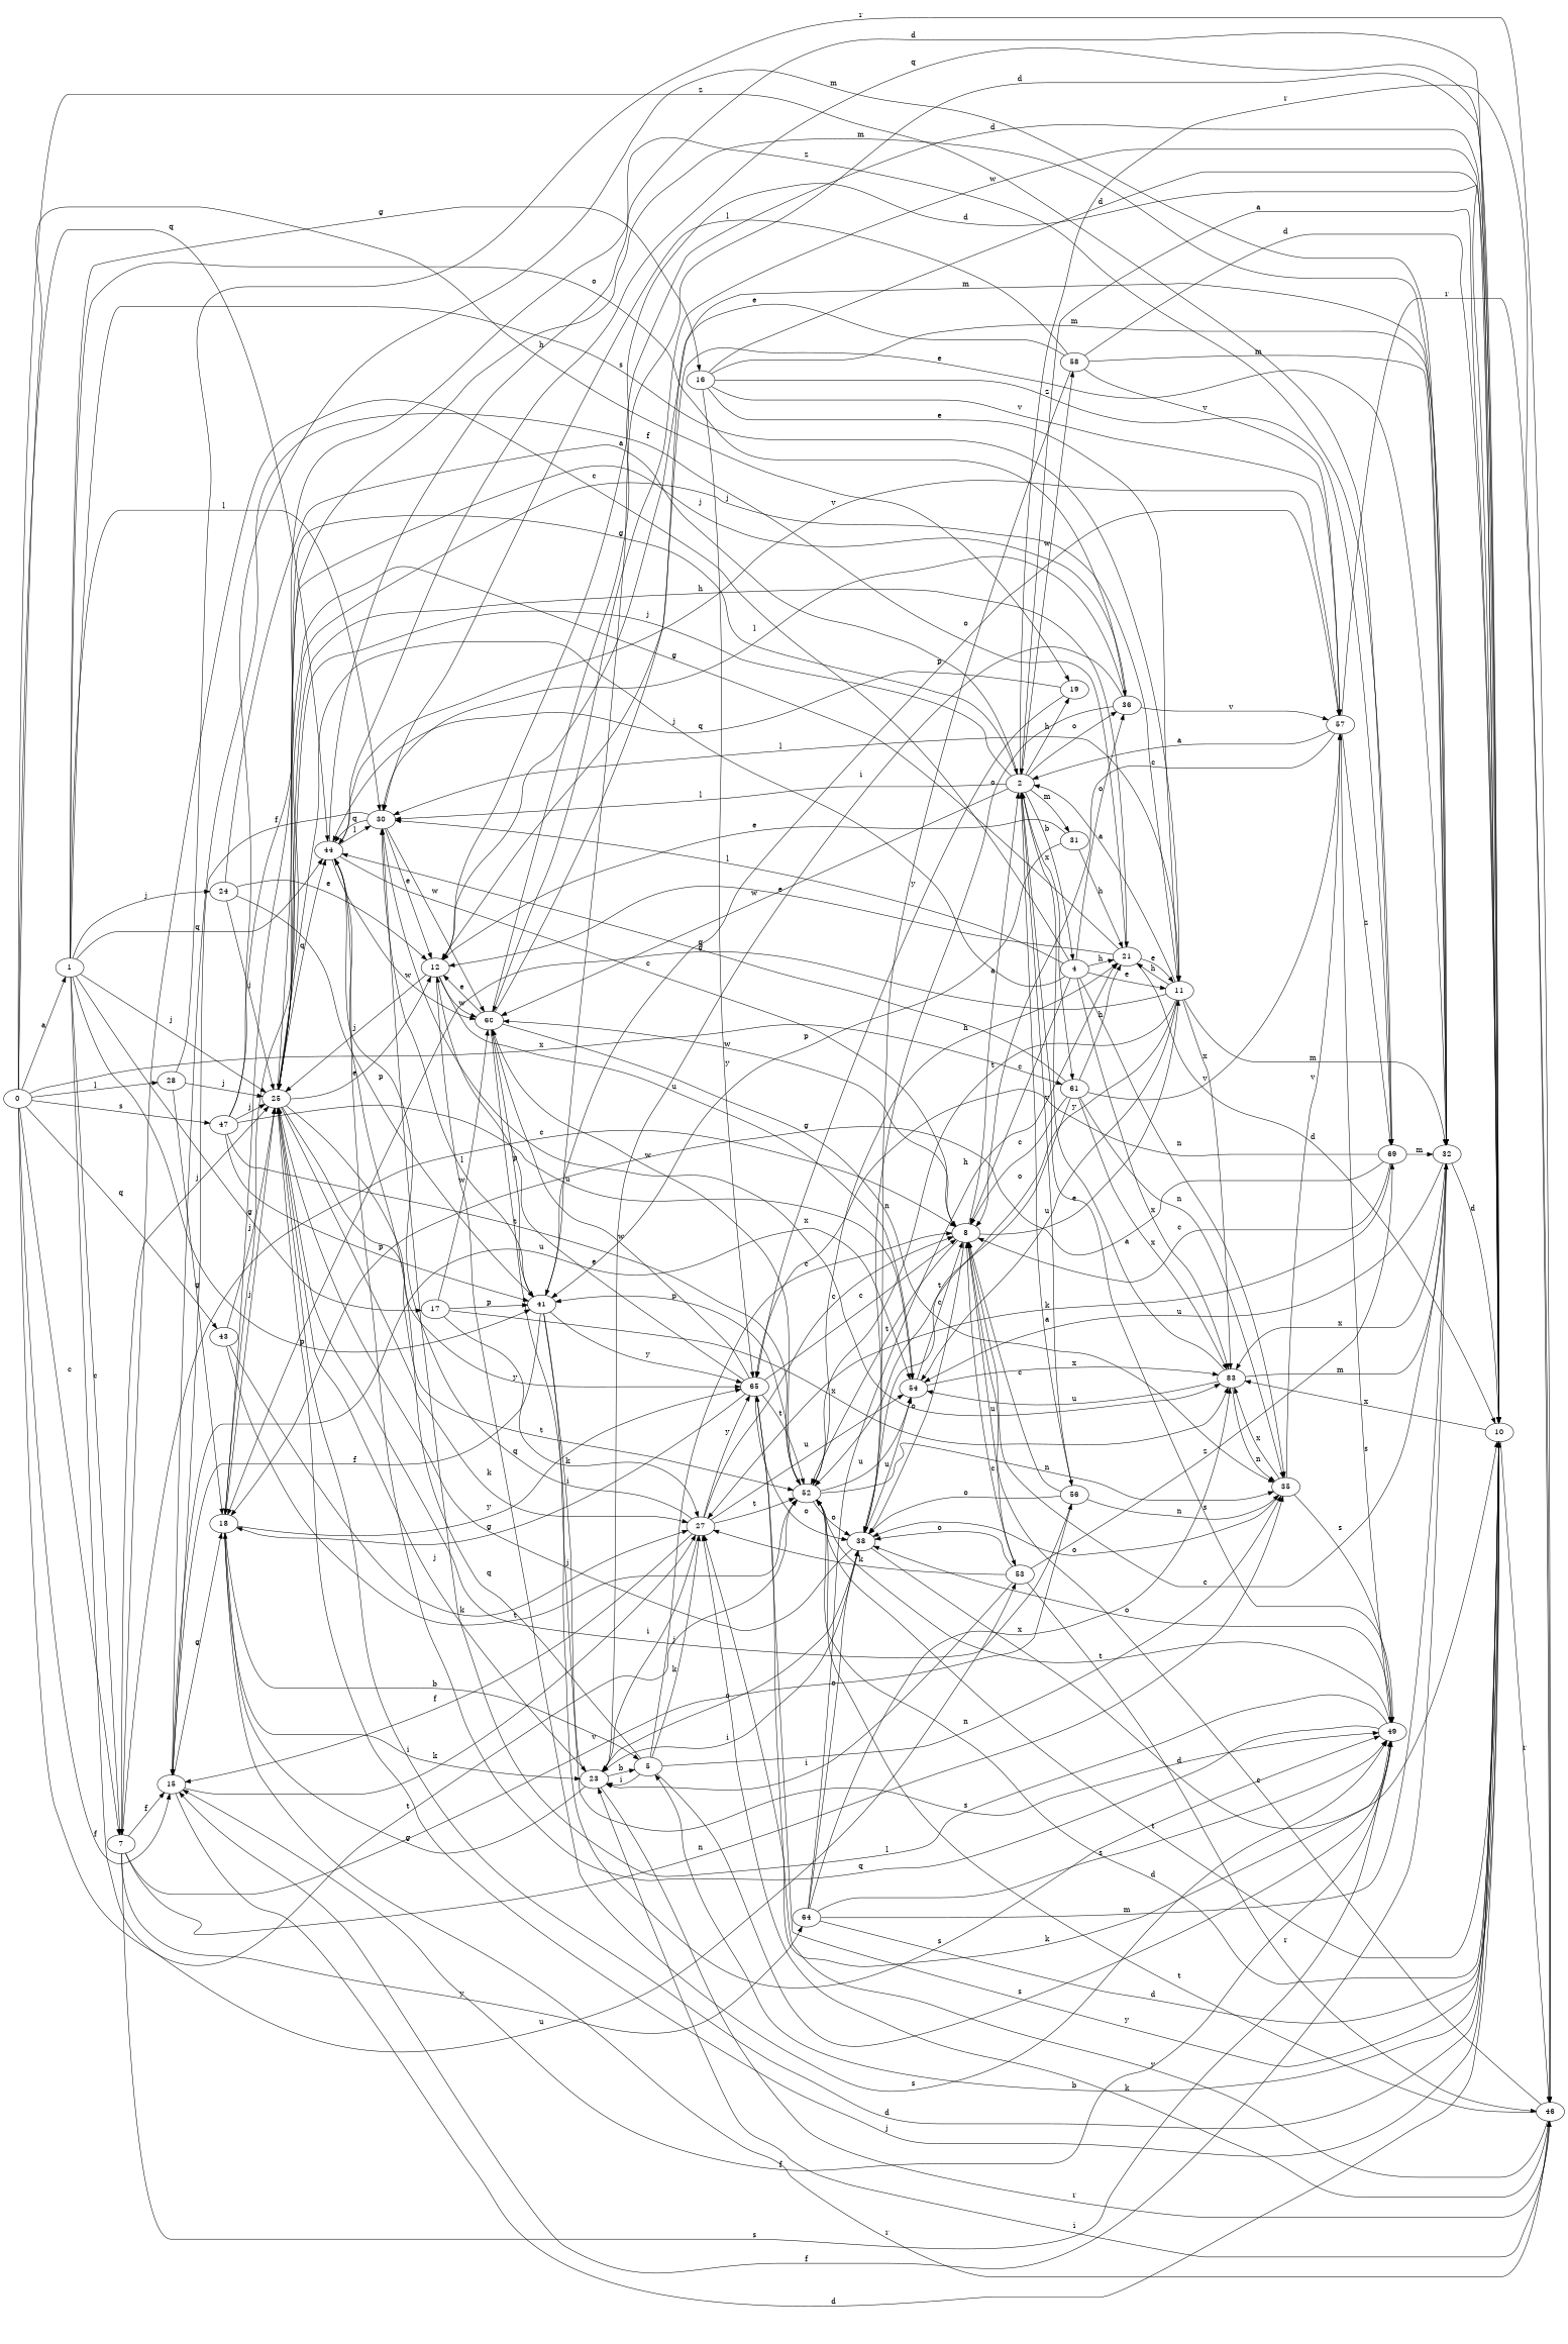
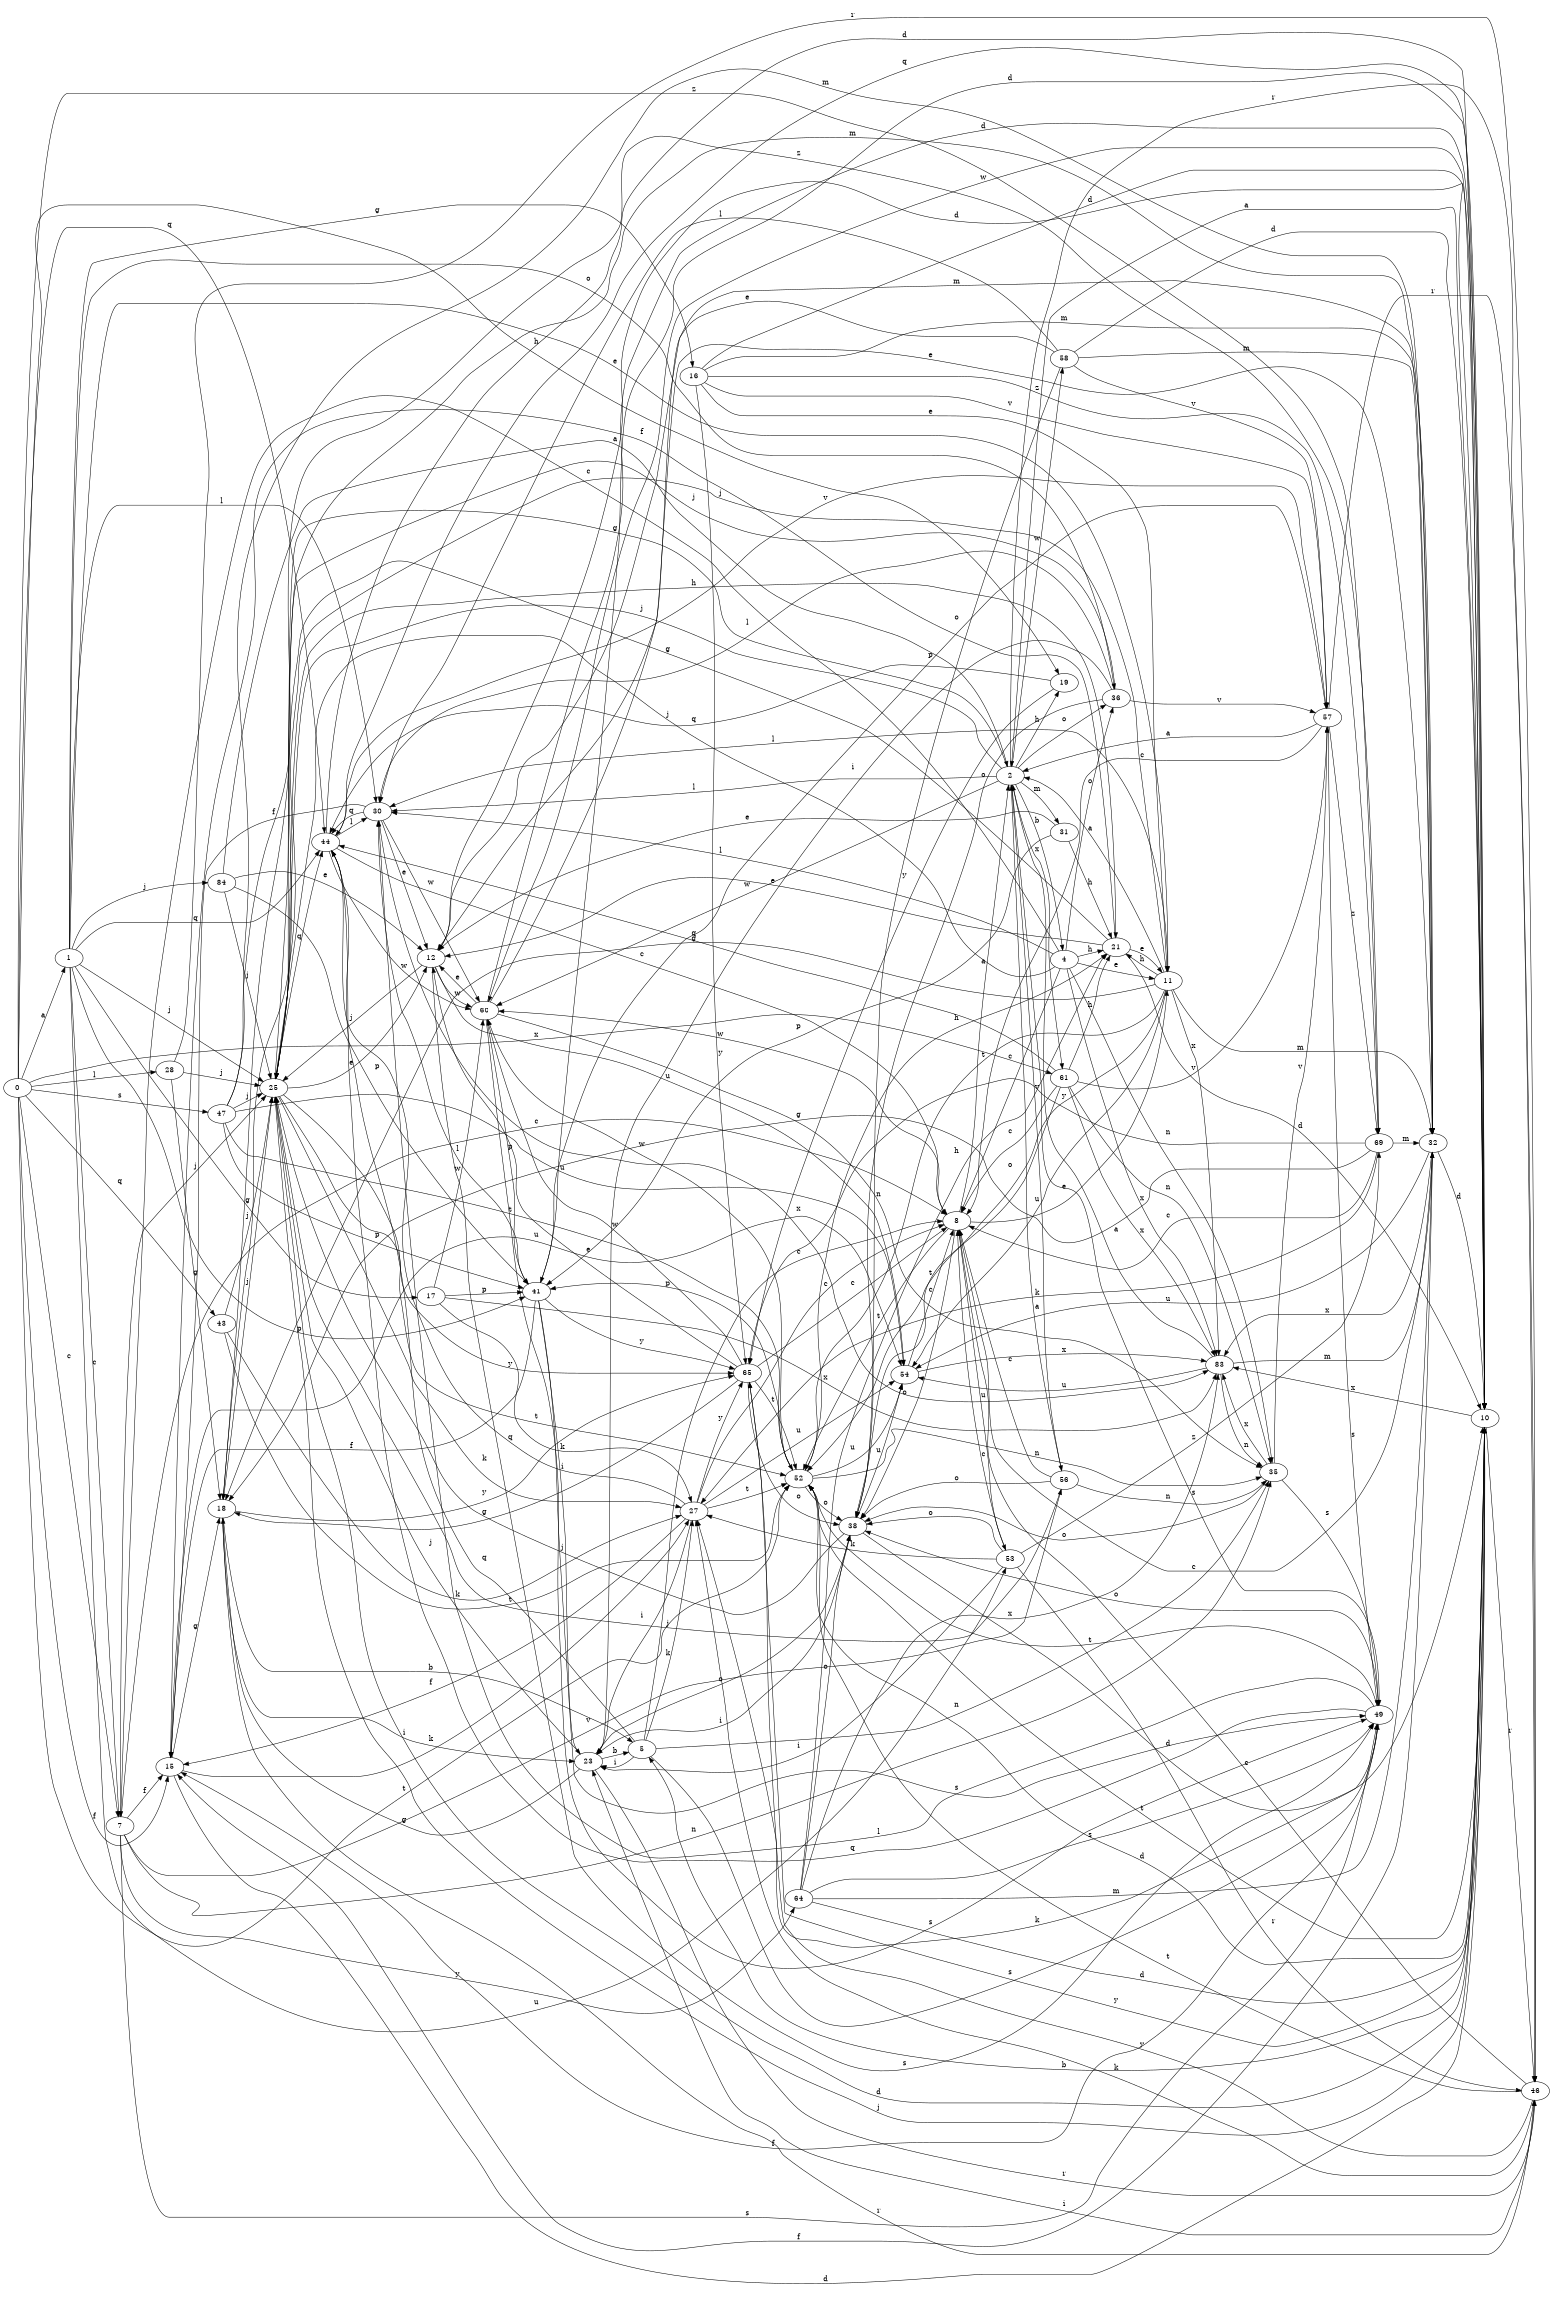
  strict digraph {
    rankdir=LR
    0
    1
    7
    15
    19
    28
    43
    44
    47
    52
    61
    69
    11
    16
    17
-   24
+   24 [label=84]
    25
    30
    36
    41
    53
    49
    56
    8
    35
    64
    18
    27
    10
    54
    65
    46
    60
    57
    32
    21
    38
    n38 [label=83]
    2
    12
    23
    4
    31
    58
    5
    0 -> 1 [label=a]
    0 -> 7 [label=c]
    0 -> 15 [label=f]
    0 -> 19 [label=h]
    0 -> 28 [label=l]
    0 -> 43 [label=q]
    0 -> 44 [label=q]
    0 -> 47 [label=s]
    0 -> 52 [label=t]
    0 -> 61 [label=x]
    0 -> 69 [label=z]
    1 -> 7 [label=c]
    1 -> 44 [label=q]
-   1 -> 11 [label=s]
+   1 -> 11 [label=e]
    1 -> 16 [label=g]
    1 -> 17 [label=g]
    1 -> 24 [label=j]
    1 -> 25 [label=j]
    1 -> 30 [label=l]
    1 -> 36 [label=o]
    1 -> 41 [label=p]
    1 -> 53 [label=u]
    7 -> 15 [label=f]
    7 -> 25 [label=j]
    7 -> 49 [label=s]
    7 -> 56 [label=v]
    7 -> 8 [label=c]
    7 -> 35 [label=n]
    7 -> 64 [label=y]
    15 -> 18 [label=g]
    15 -> 27 [label=k]
    15 -> 10 [label=d]
    15 -> 54 [label=u]
    19 -> 44 [label=q]
    19 -> 65 [label=y]
    28 -> 25 [label=j]
    28 -> 18 [label=g]
    28 -> 46 [label=r]
    43 -> 52 [label=t]
    43 -> 25 [label=j]
    43 -> 27 [label=k]
    44 -> 30 [label=l]
    44 -> 8 [label=c]
    44 -> 10 [label=d]
    44 -> 60 [label=w]
    44 -> 57 [label=v]
    47 -> 52 [label=t]
    47 -> 69 [label=z]
    47 -> 25 [label=j]
    47 -> 41 [label=p]
    47 -> 54 [label=u]
    47 -> 32 [label=m]
    52 -> 41 [label=p]
    52 -> 35 [label=n]
    52 -> 10 [label=d]
    52 -> 54 [label=u]
    52 -> 60 [label=w]
    52 -> 21 [label=h]
    52 -> 38 [label=o]
    61 -> 44 [label=q]
    61 -> 52 [label=t]
    61 -> 8 [label=c]
    61 -> 35 [label=n]
    61 -> 57 [label=v]
    61 -> 21 [label=h]
    61 -> n38 [label=x]
    69 -> 8 [label=c]
    69 -> 18 [label=g]
    69 -> 27 [label=k]
    69 -> 65 [label=y]
    69 -> 32 [label=m]
    11 -> 52 [label=t]
    11 -> 25 [label=j]
    11 -> 30 [label=l]
    11 -> 18 [label=g]
    11 -> 54 [label=u]
    11 -> 32 [label=m]
    11 -> 21 [label=h]
    11 -> 38 [label=o]
    11 -> n38 [label=x]
    11 -> 2 [label=a]
    16 -> 69 [label=z]
    16 -> 11 [label=e]
    16 -> 10 [label=d]
    16 -> 65 [label=y]
    16 -> 57 [label=v]
    16 -> 32 [label=m]
    17 -> 41 [label=p]
    17 -> 27 [label=k]
    17 -> 60 [label=w]
    17 -> n38 [label=x]
    24 -> 25 [label=j]
    24 -> 41 [label=p]
    24 -> 2 [label=a]
    24 -> 12 [label=e]
    25 -> 44 [label=q]
    25 -> 52 [label=t]
    25 -> 27 [label=k]
    25 -> 10 [label=d]
    25 -> 65 [label=y]
    25 -> 32 [label=m]
    25 -> 21 [label=h]
    25 -> 12 [label=e]
    30 -> 15 [label=f]
    30 -> 44 [label=q]
    30 -> 60 [label=w]
    30 -> n38 [label=x]
    30 -> 12 [label=e]
    36 -> 25 [label=j]
    36 -> 30 [label=l]
    36 -> 57 [label=v]
    36 -> 38 [label=o]
    36 -> 23 [label=i]
    41 -> 15 [label=f]
    41 -> 30 [label=l]
    41 -> 49 [label=s]
    41 -> 10 [label=d]
    41 -> 65 [label=y]
    41 -> 23 [label=i]
    53 -> 69 [label=z]
    53 -> 8 [label=c]
    53 -> 27 [label=k]
    53 -> 46 [label=r]
    53 -> 38 [label=o]
    53 -> 23 [label=i]
    49 -> 15 [label=f]
    49 -> 44 [label=q]
    49 -> 52 [label=t]
    49 -> 30 [label=l]
    49 -> 27 [label=k]
    49 -> 38 [label=o]
    56 -> 25 [label=j]
    56 -> 8 [label=c]
    56 -> 35 [label=n]
    56 -> 38 [label=o]
    56 -> 2 [label=a]
    8 -> 52 [label=t]
    8 -> 11 [label=e]
    8 -> 53 [label=u]
    8 -> 60 [label=w]
    8 -> 38 [label=o]
    8 -> 2 [label=a]
    35 -> 49 [label=s]
    35 -> 57 [label=v]
    35 -> 38 [label=o]
    35 -> n38 [label=x]
    64 -> 49 [label=s]
    64 -> 10 [label=d]
    64 -> 32 [label=m]
    64 -> 21 [label=h]
    64 -> 38 [label=o]
    64 -> n38 [label=x]
    18 -> 25 [label=j]
    18 -> 65 [label=y]
    18 -> 46 [label=r]
    18 -> 23 [label=i]
    18 -> 5 [label=b]
    27 -> 15 [label=f]
    27 -> 44 [label=q]
    27 -> 52 [label=t]
    27 -> 8 [label=c]
    27 -> 54 [label=u]
    27 -> 65 [label=y]
    27 -> 23 [label=i]
    10 -> 44 [label=q]
    10 -> 52 [label=t]
    10 -> 25 [label=j]
    10 -> 65 [label=y]
    10 -> 46 [label=r]
    10 -> 60 [label=w]
    10 -> n38 [label=x]
    10 -> 2 [label=a]
    10 -> 5 [label=b]
    54 -> 8 [label=c]
    54 -> n38 [label=x]
    65 -> 52 [label=t]
    65 -> 8 [label=c]
    65 -> 18 [label=g]
    65 -> 60 [label=w]
    65 -> 38 [label=o]
    65 -> 12 [label=e]
    46 -> 52 [label=t]
    46 -> 8 [label=c]
    46 -> 27 [label=k]
    46 -> 65 [label=y]
    46 -> 23 [label=i]
    60 -> 41 [label=p]
    60 -> 49 [label=s]
    60 -> 35 [label=n]
    60 -> 10 [label=d]
    60 -> 32 [label=m]
    60 -> 12 [label=e]
    57 -> 69 [label=z]
    57 -> 41 [label=p]
    57 -> 49 [label=s]
    57 -> 8 [label=c]
    57 -> 46 [label=r]
    57 -> 2 [label=a]
    32 -> 15 [label=f]
    32 -> 8 [label=c]
    32 -> 10 [label=d]
    32 -> 54 [label=u]
    32 -> n38 [label=x]
    32 -> 12 [label=e]
    21 -> 15 [label=f]
    21 -> 11 [label=e]
    21 -> 18 [label=g]
    21 -> 10 [label=d]
    21 -> 12 [label=e]
    38 -> 25 [label=j]
    38 -> 10 [label=d]
    38 -> 54 [label=u]
    38 -> 23 [label=i]
    n38 -> 35 [label=n]
    n38 -> 54 [label=u]
    n38 -> 32 [label=m]
    n38 -> 2 [label=a]
    2 -> 19 [label=h]
    2 -> 61 [label=x]
    2 -> 25 [label=j]
    2 -> 30 [label=l]
    2 -> 36 [label=o]
    2 -> 49 [label=s]
    2 -> 56 [label=v]
    2 -> 18 [label=g]
    2 -> 46 [label=r]
    2 -> 60 [label=w]
    2 -> 4 [label=b]
    2 -> 31 [label=m]
    2 -> 58 [label=w]
    12 -> 25 [label=j]
    12 -> 49 [label=s]
    12 -> 10 [label=d]
    12 -> 54 [label=u]
    12 -> 60 [label=w]
    23 -> 25 [label=j]
    23 -> 18 [label=g]
    23 -> 46 [label=r]
    23 -> 38 [label=o]
    23 -> 5 [label=b]
    4 -> 7 [label=c]
    4 -> 11 [label=e]
    4 -> 25 [label=j]
    4 -> 30 [label=l]
    4 -> 36 [label=o]
    4 -> 8 [label=c]
    4 -> 35 [label=n]
    4 -> 21 [label=h]
    4 -> n38 [label=x]
    31 -> 41 [label=p]
    31 -> 21 [label=h]
    31 -> 12 [label=e]
    58 -> 30 [label=l]
    58 -> 10 [label=d]
    58 -> 57 [label=v]
    58 -> 32 [label=m]
    58 -> 38 [label=o]
    58 -> 12 [label=e]
    5 -> 44 [label=q]
    5 -> 49 [label=s]
    5 -> 8 [label=c]
    5 -> 35 [label=n]
    5 -> 27 [label=k]
    5 -> 23 [label=i]
  }
